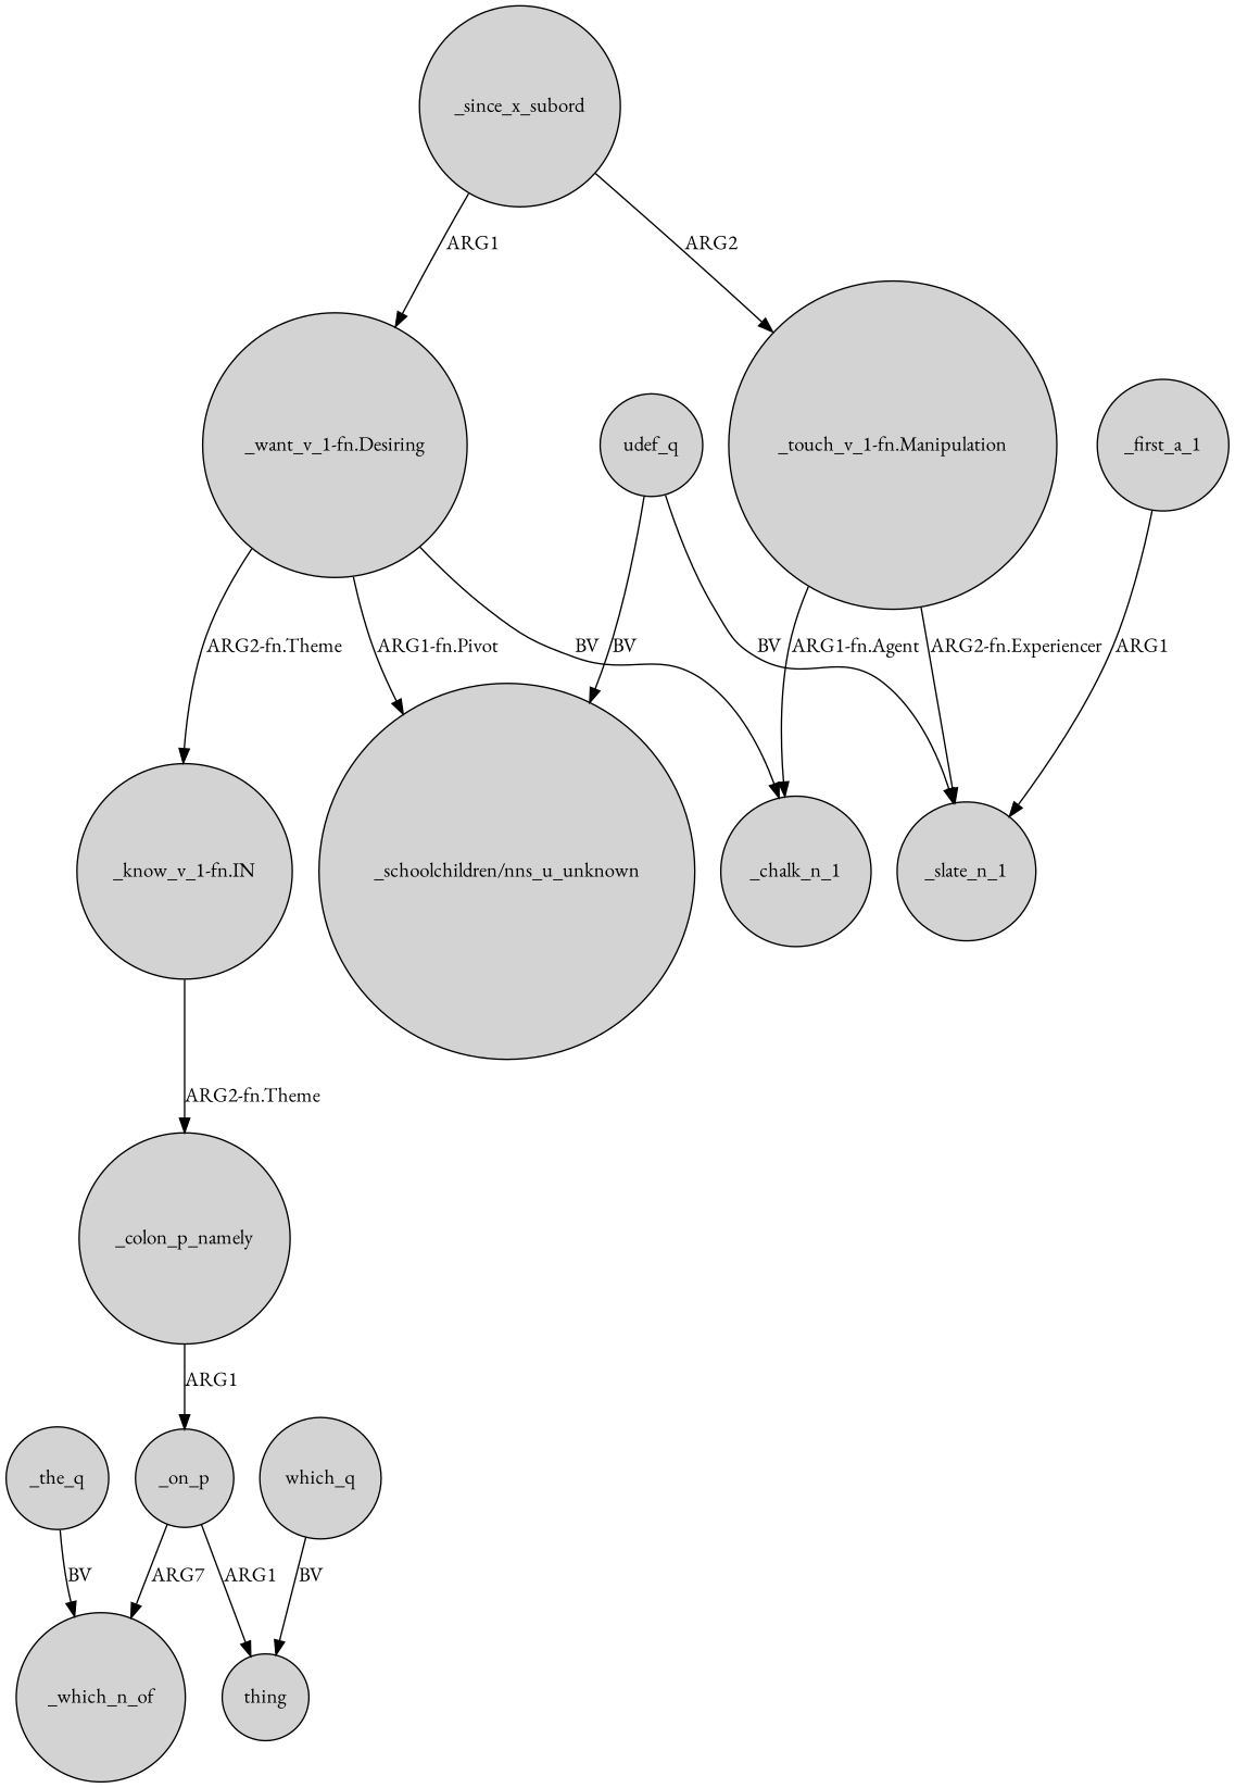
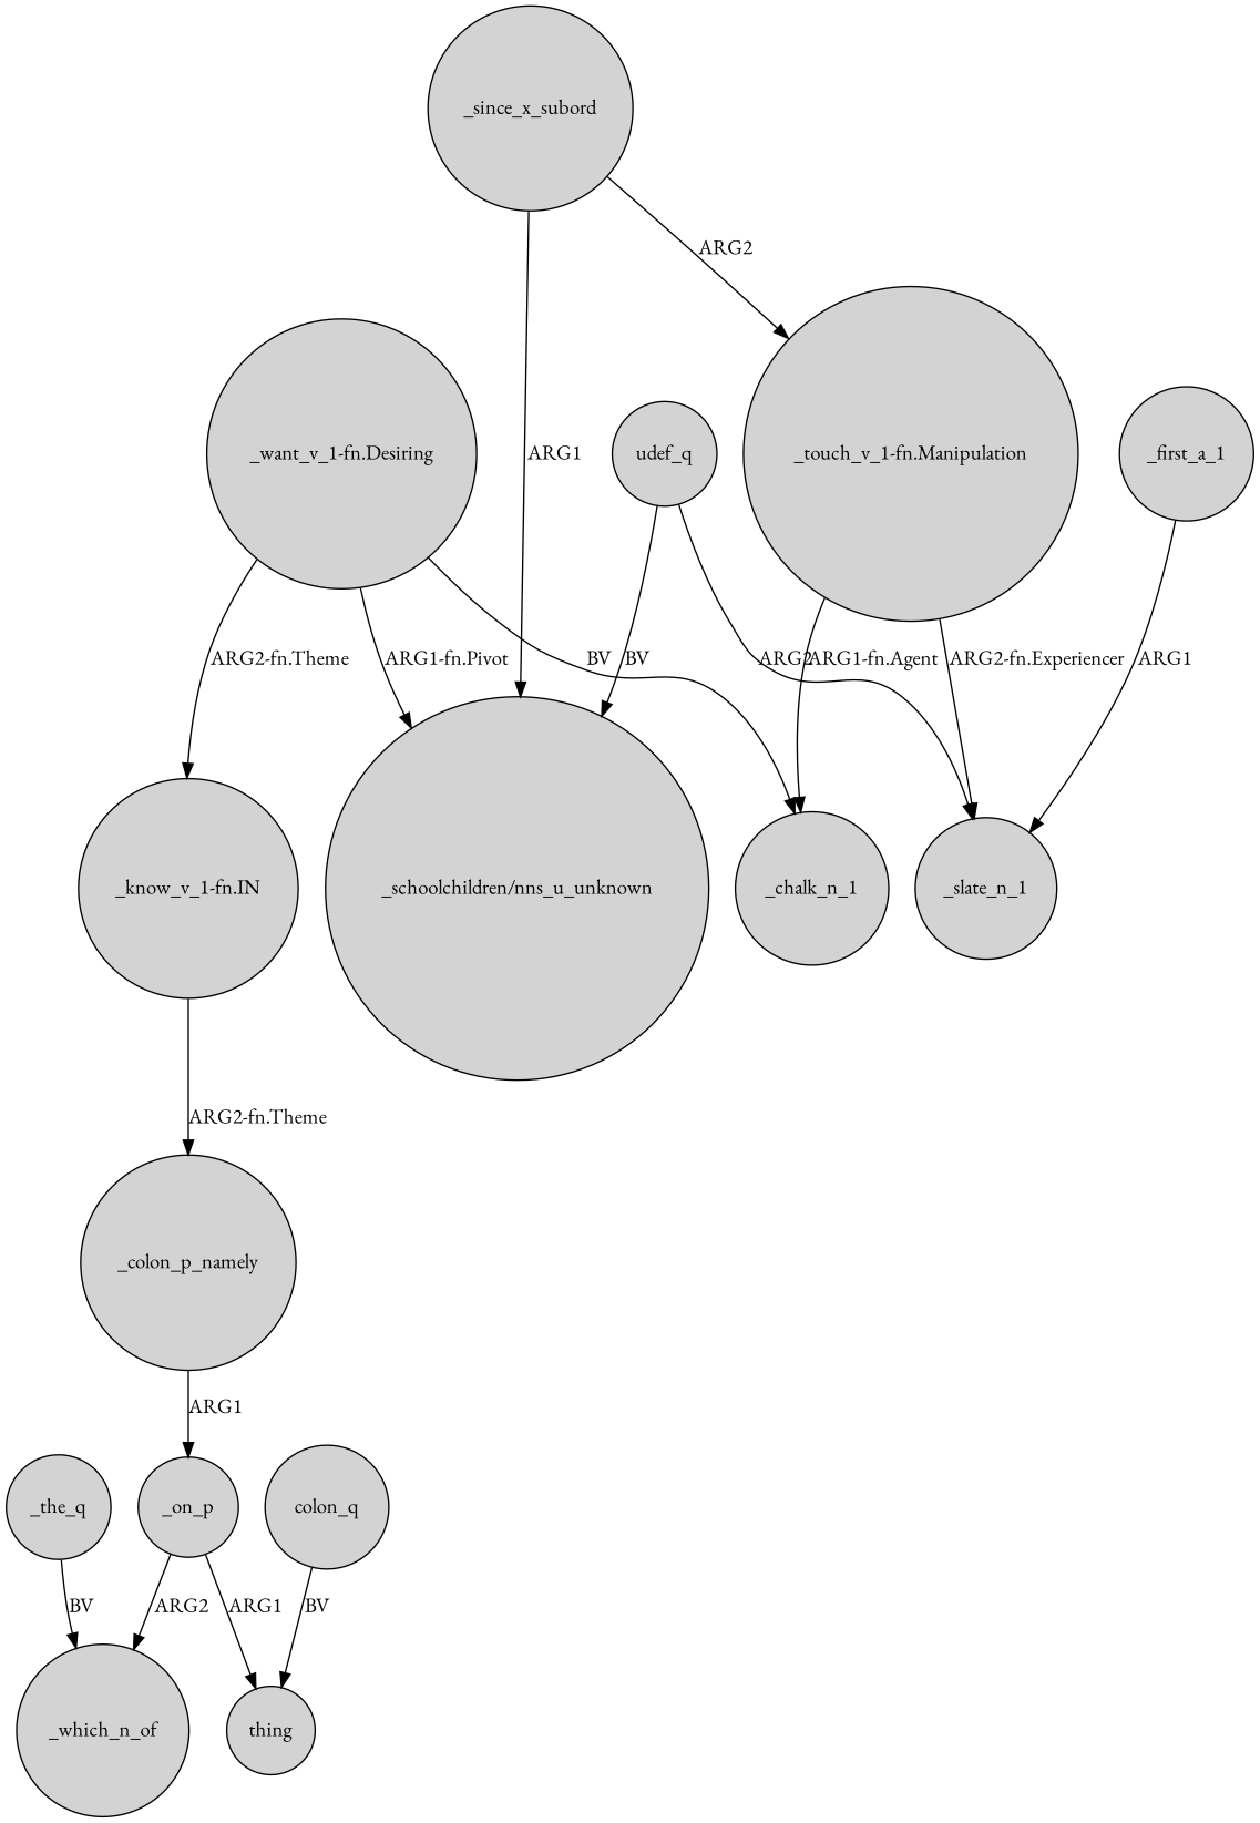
  digraph {
    fontname="EB Garamond"
    node [fontname="EB Garamond" shape=circle style=filled]
    edge [fontname="EB Garamond"]
    "_know_v_1-fn.IN"
    _colon_p_namely
    _on_p
    n4 [label=_which_n_of]
    thing
    udef_q
    "_schoolchildren/nns_u_unknown"
    _slate_n_1
    _the_q
    _since_x_subord
    "_want_v_1-fn.Desiring"
    "_touch_v_1-fn.Manipulation"
    _chalk_n_1
    _first_a_1
-   which_q
+   which_q [label=colon_q]
    "_know_v_1-fn.IN" -> _colon_p_namely [label="ARG2-fn.Theme"]
    _colon_p_namely -> _on_p [label=ARG1]
-   _on_p -> n4 [label=ARG7]
+   _on_p -> n4 [label=ARG2]
    _on_p -> thing [label=ARG1]
    udef_q -> "_schoolchildren/nns_u_unknown" [label=BV]
-   udef_q -> _slate_n_1 [label=BV]
+   udef_q -> _slate_n_1 [label=ARG2]
    _the_q -> n4 [label=BV]
-   _since_x_subord -> "_want_v_1-fn.Desiring" [label=ARG1]
+   _since_x_subord -> "_schoolchildren/nns_u_unknown" [label=ARG1]
    _since_x_subord -> "_touch_v_1-fn.Manipulation" [label=ARG2]
    "_want_v_1-fn.Desiring" -> "_know_v_1-fn.IN" [label="ARG2-fn.Theme"]
    "_want_v_1-fn.Desiring" -> "_schoolchildren/nns_u_unknown" [label="ARG1-fn.Pivot"]
    "_want_v_1-fn.Desiring" -> _chalk_n_1 [label=BV]
    "_touch_v_1-fn.Manipulation" -> _slate_n_1 [label="ARG2-fn.Experiencer"]
    "_touch_v_1-fn.Manipulation" -> _chalk_n_1 [label="ARG1-fn.Agent"]
    _first_a_1 -> _slate_n_1 [label=ARG1]
    which_q -> thing [label=BV]
  }
